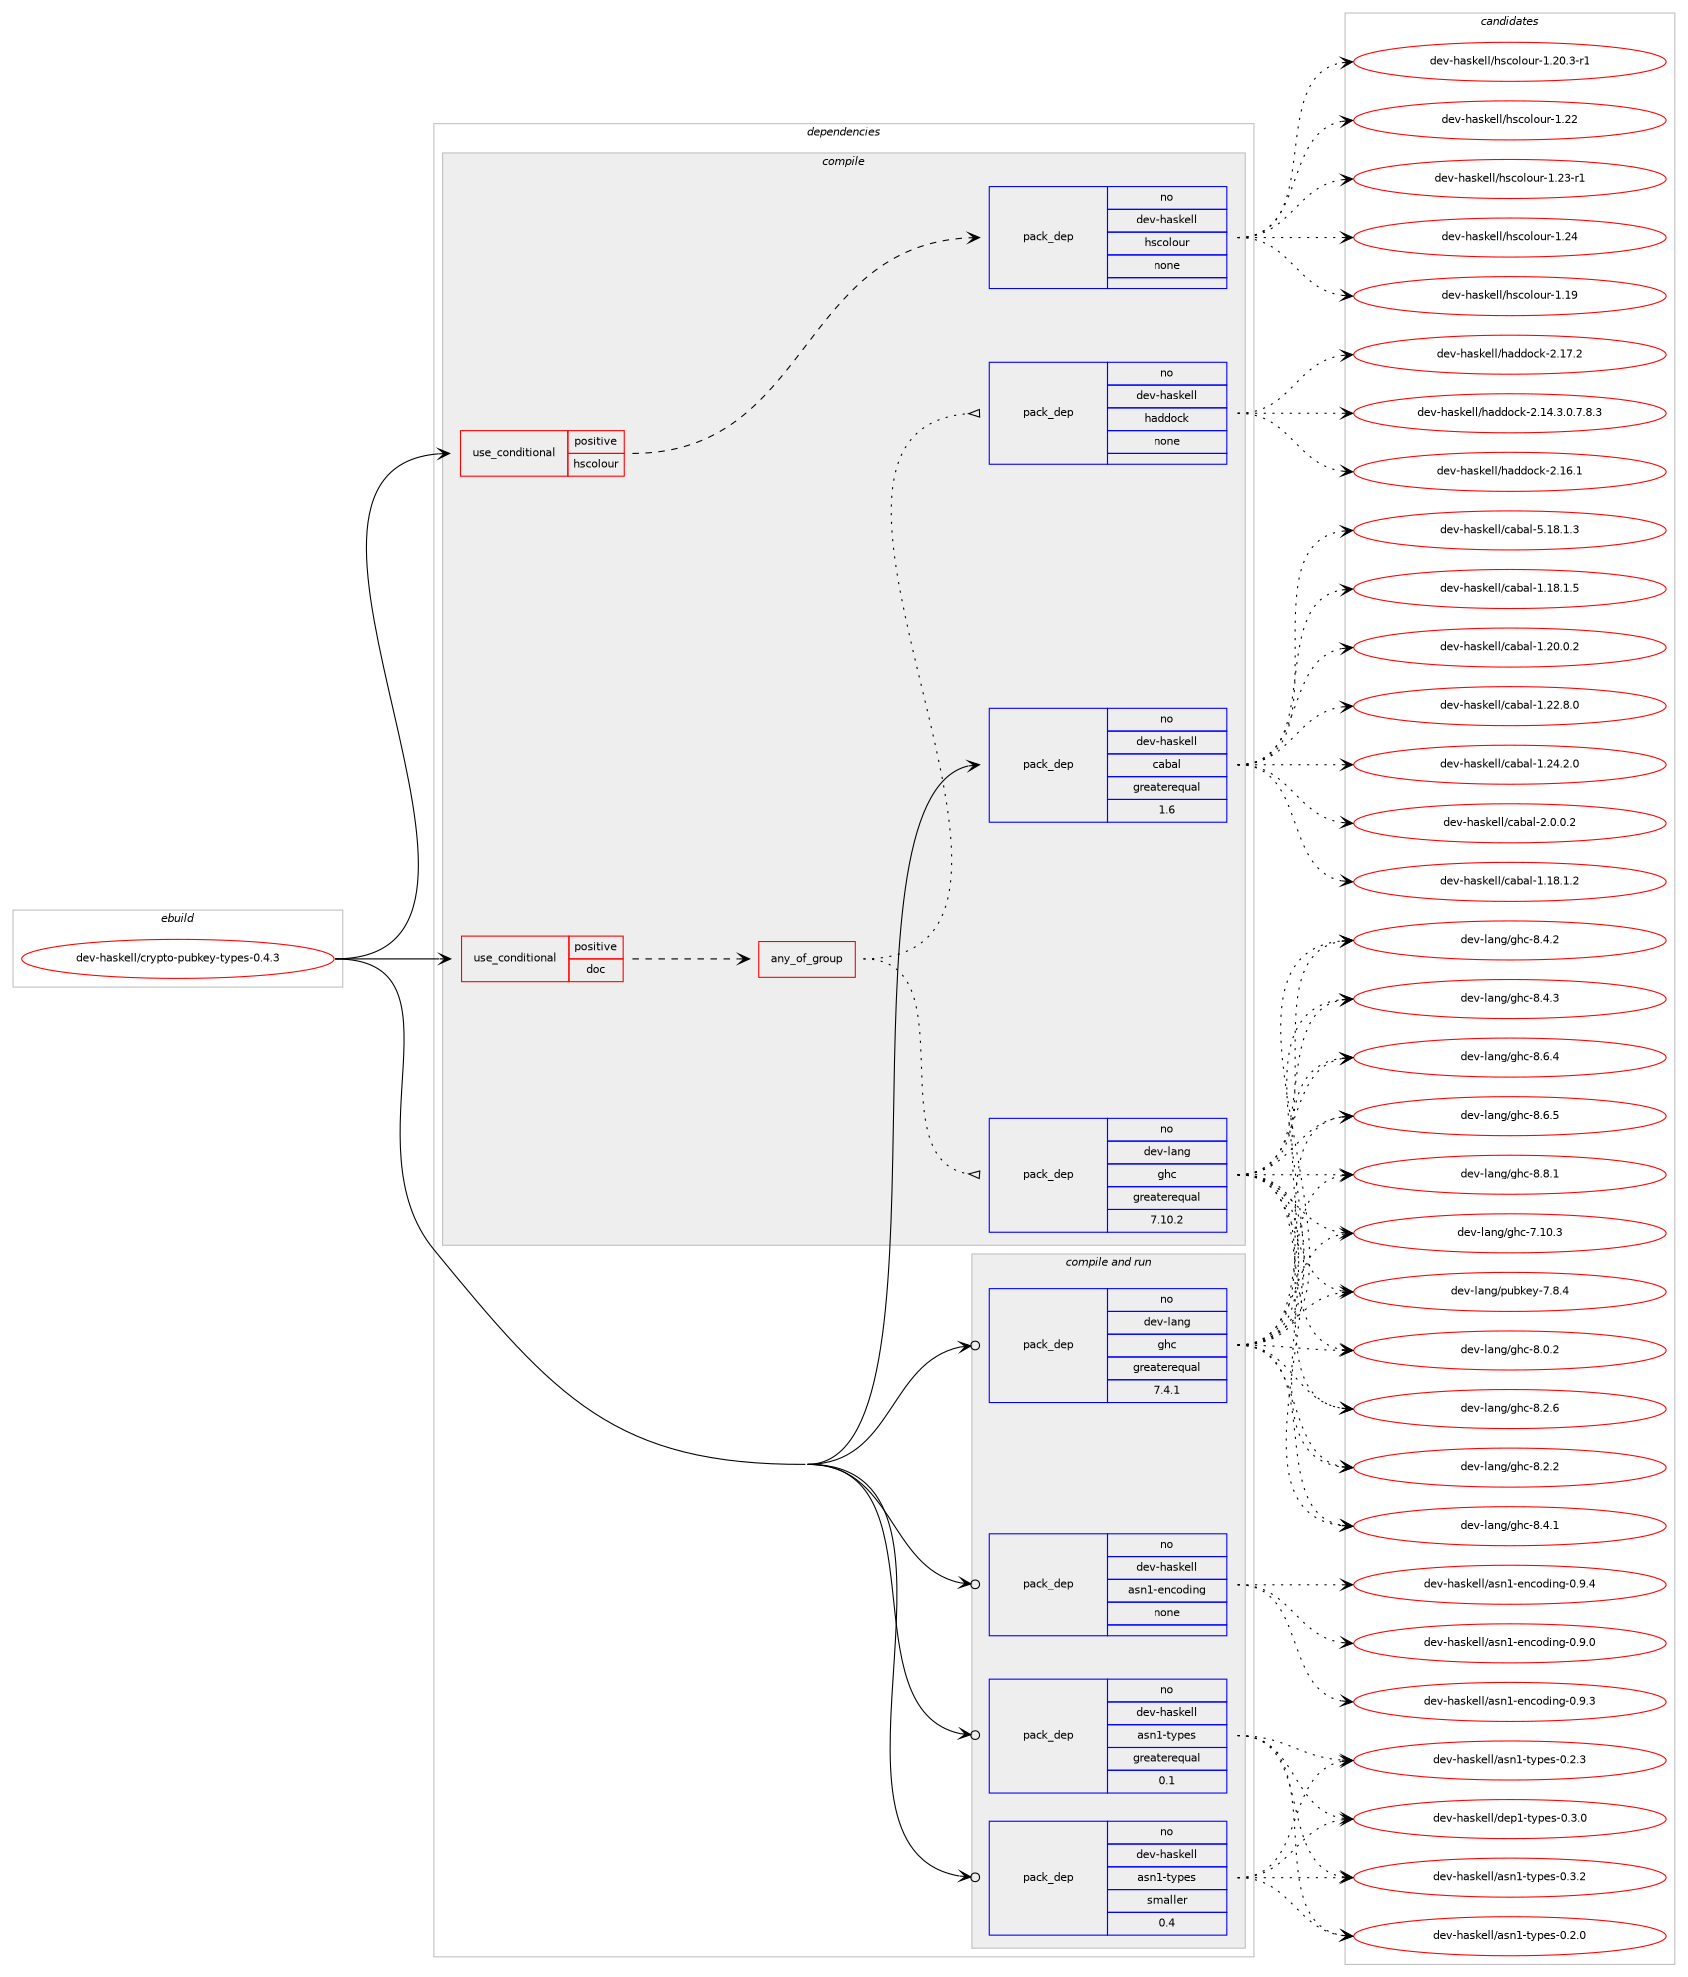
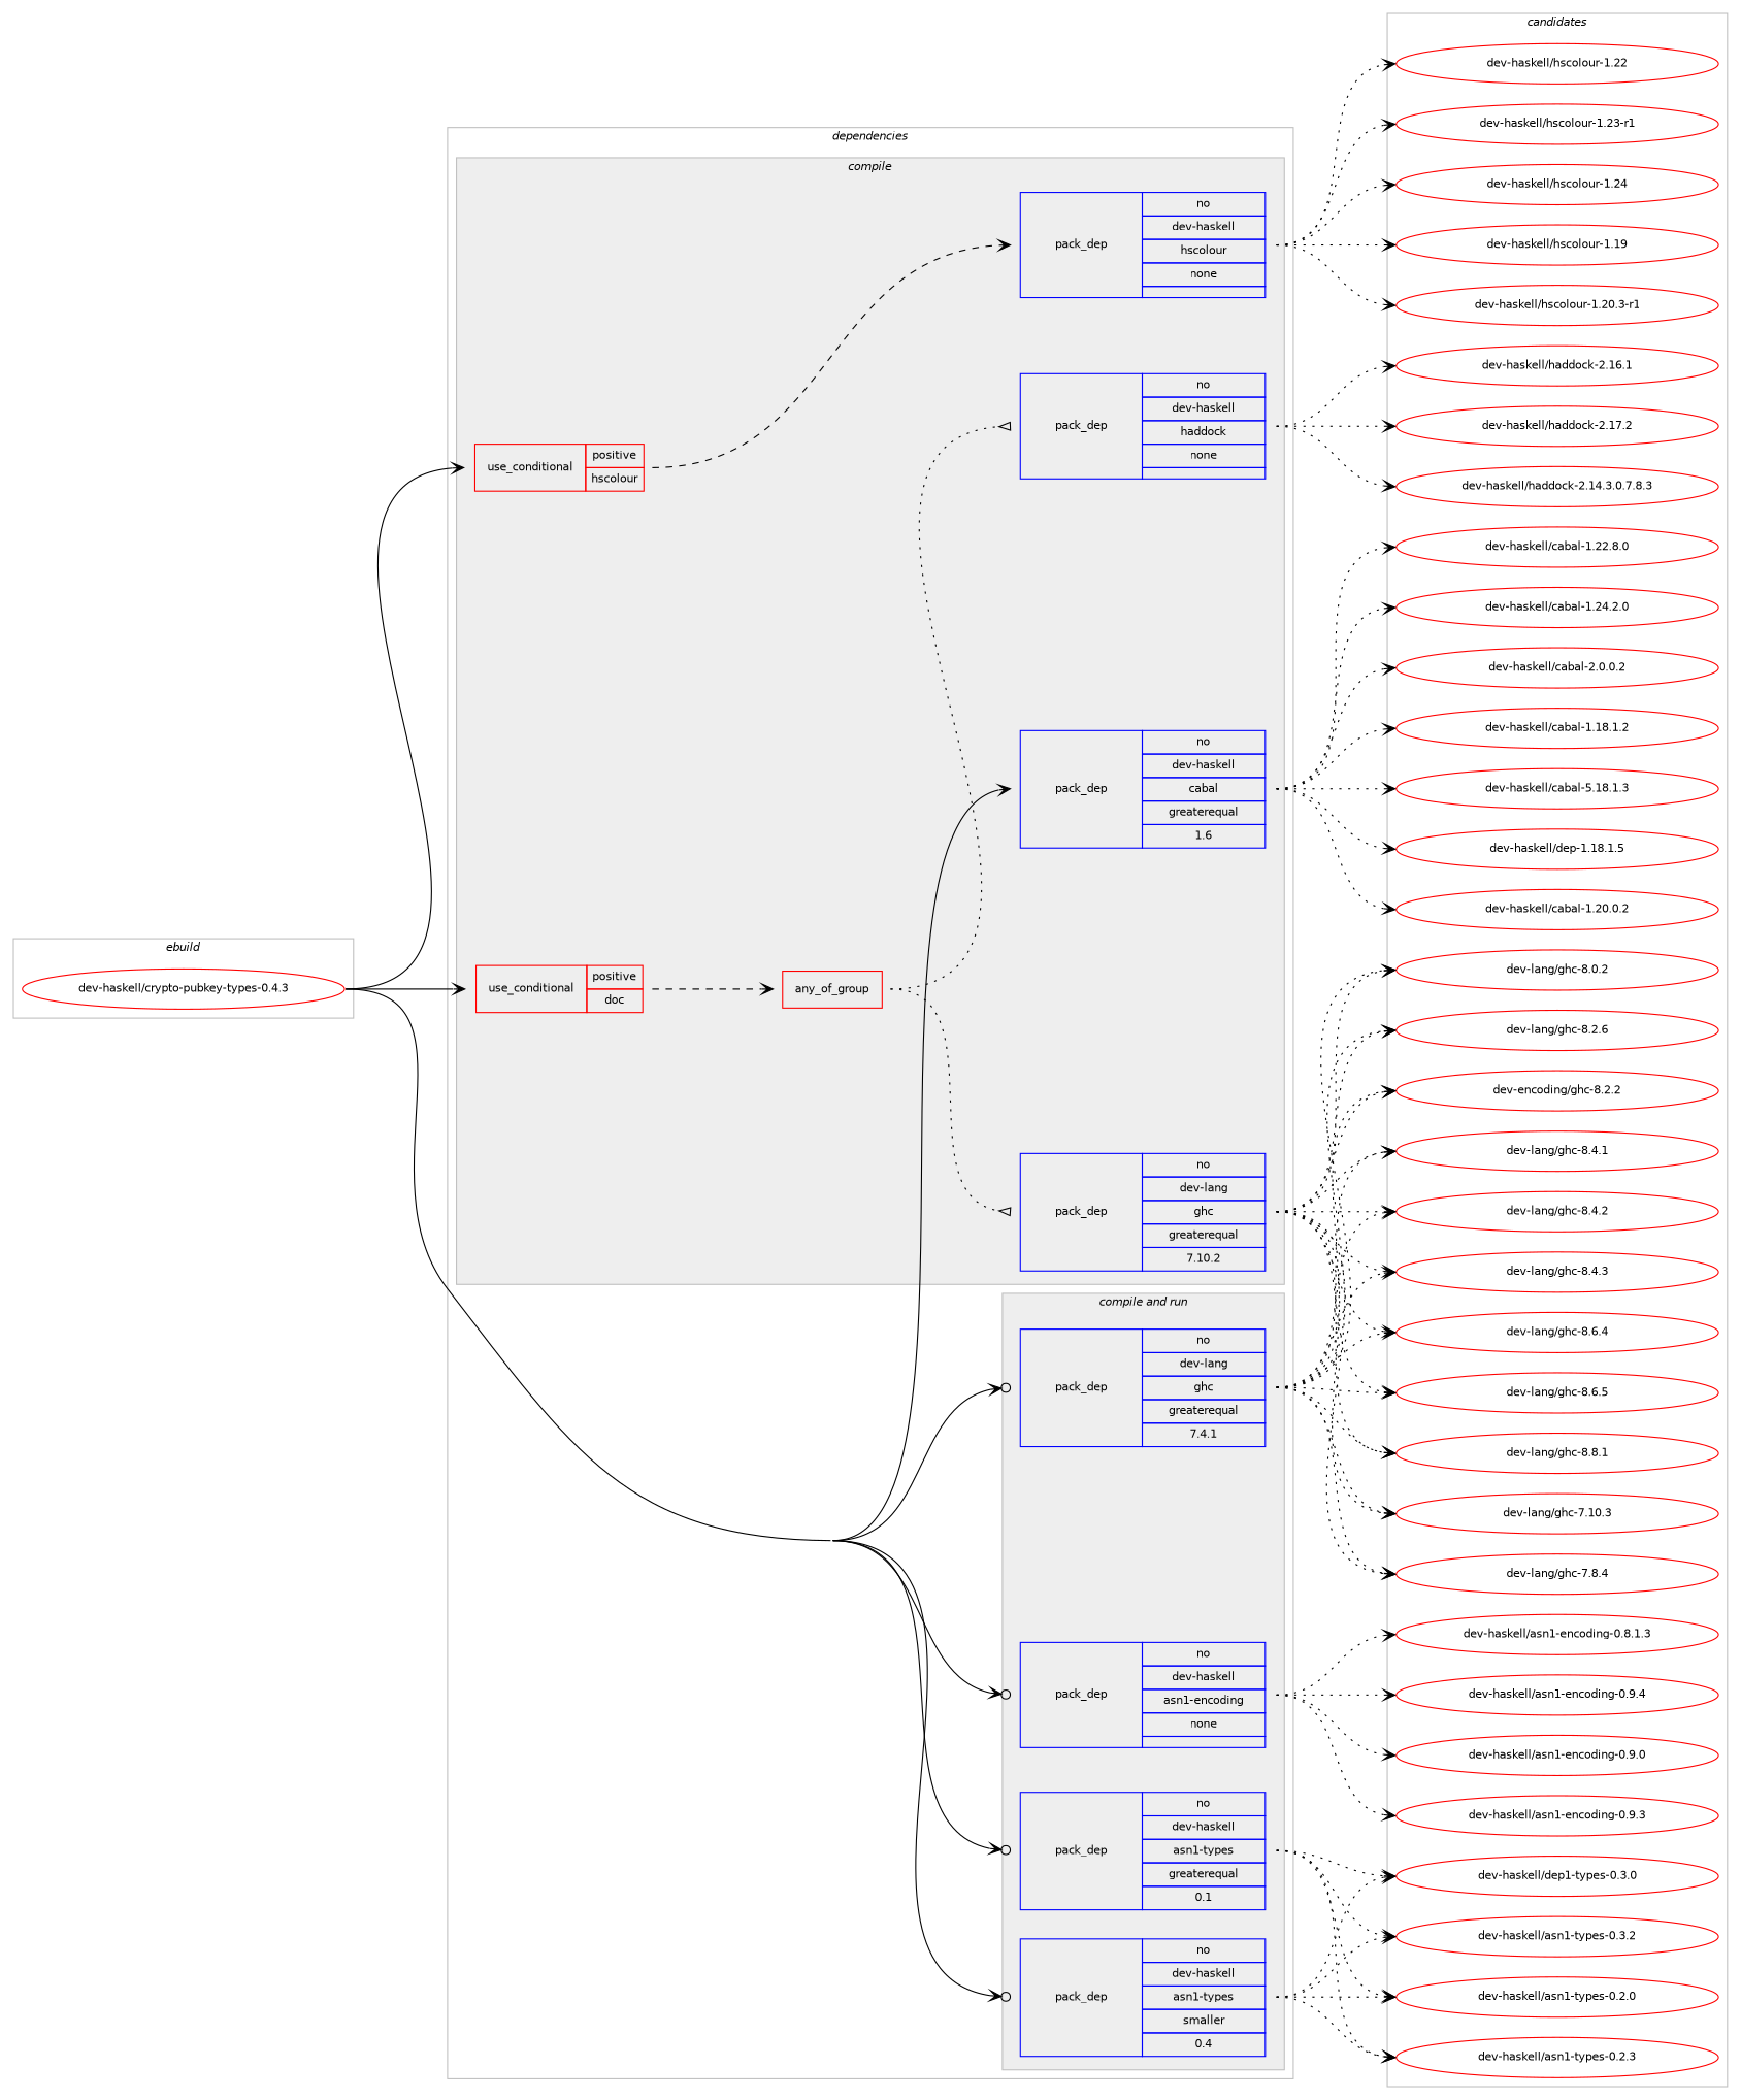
  digraph {
    compound=true
    concentrate=true
    fontname=Helvetica
    fontsize=10
    newrank=true
    rankdir=LR
    ranksep=1.5
    node [color=red fontname=Helvetica fontsize=10]
    edge [arrowhead=vee headport=w style=dotted tailport=e weight=100]
    n1 [label="dev-haskell/crypto-pubkey-types-0.4.3" width=4]
    n2 [color=blue label=<<TABLE BORDER="0" CELLBORDER="1" CELLSPACING="0" CELLPADDING="4" WIDTH="220"><TR><TD ROWSPAN="6" CELLPADDING="30">pack_dep</TD></TR><TR><TD WIDTH="110">no</TD></TR><TR><TD>dev-haskell</TD></TR><TR><TD>haddock</TD></TR><TR><TD>none</TD></TR><TR><TD></TD></TR></TABLE>> shape=none]
    n3 [color=blue label=<<TABLE BORDER="0" CELLBORDER="1" CELLSPACING="0" CELLPADDING="4" WIDTH="220"><TR><TD ROWSPAN="6" CELLPADDING="30">pack_dep</TD></TR><TR><TD WIDTH="110">no</TD></TR><TR><TD>dev-lang</TD></TR><TR><TD>ghc</TD></TR><TR><TD>greaterequal</TD></TR><TR><TD>7.10.2</TD></TR></TABLE>> shape=none]
    n4 [label=<<TABLE BORDER="0" CELLBORDER="1" CELLSPACING="0" CELLPADDING="4"><TR><TD CELLPADDING="10">any_of_group</TD></TR></TABLE>> shape=none]
    n5 [label=<<TABLE BORDER="0" CELLBORDER="1" CELLSPACING="0" CELLPADDING="4"><TR><TD ROWSPAN="3" CELLPADDING="10">use_conditional</TD></TR><TR><TD>positive</TD></TR><TR><TD>doc</TD></TR></TABLE>> shape=none]
    n6 [color=blue label=<<TABLE BORDER="0" CELLBORDER="1" CELLSPACING="0" CELLPADDING="4" WIDTH="220"><TR><TD ROWSPAN="6" CELLPADDING="30">pack_dep</TD></TR><TR><TD WIDTH="110">no</TD></TR><TR><TD>dev-haskell</TD></TR><TR><TD>hscolour</TD></TR><TR><TD>none</TD></TR><TR><TD></TD></TR></TABLE>> shape=none]
    n7 [label=<<TABLE BORDER="0" CELLBORDER="1" CELLSPACING="0" CELLPADDING="4"><TR><TD ROWSPAN="3" CELLPADDING="10">use_conditional</TD></TR><TR><TD>positive</TD></TR><TR><TD>hscolour</TD></TR></TABLE>> shape=none]
    n8 [color=blue label=<<TABLE BORDER="0" CELLBORDER="1" CELLSPACING="0" CELLPADDING="4" WIDTH="220"><TR><TD ROWSPAN="6" CELLPADDING="30">pack_dep</TD></TR><TR><TD WIDTH="110">no</TD></TR><TR><TD>dev-haskell</TD></TR><TR><TD>cabal</TD></TR><TR><TD>greaterequal</TD></TR><TR><TD>1.6</TD></TR></TABLE>> shape=none]
    n9 [color=blue label=<<TABLE BORDER="0" CELLBORDER="1" CELLSPACING="0" CELLPADDING="4" WIDTH="220"><TR><TD ROWSPAN="6" CELLPADDING="30">pack_dep</TD></TR><TR><TD WIDTH="110">no</TD></TR><TR><TD>dev-haskell</TD></TR><TR><TD>asn1-encoding</TD></TR><TR><TD>none</TD></TR><TR><TD></TD></TR></TABLE>> shape=none]
    n10 [color=blue label=<<TABLE BORDER="0" CELLBORDER="1" CELLSPACING="0" CELLPADDING="4" WIDTH="220"><TR><TD ROWSPAN="6" CELLPADDING="30">pack_dep</TD></TR><TR><TD WIDTH="110">no</TD></TR><TR><TD>dev-haskell</TD></TR><TR><TD>asn1-types</TD></TR><TR><TD>greaterequal</TD></TR><TR><TD>0.1</TD></TR></TABLE>> shape=none]
    n11 [color=blue label=<<TABLE BORDER="0" CELLBORDER="1" CELLSPACING="0" CELLPADDING="4" WIDTH="220"><TR><TD ROWSPAN="6" CELLPADDING="30">pack_dep</TD></TR><TR><TD WIDTH="110">no</TD></TR><TR><TD>dev-haskell</TD></TR><TR><TD>asn1-types</TD></TR><TR><TD>smaller</TD></TR><TR><TD>0.4</TD></TR></TABLE>> shape=none]
    n12 [color=blue label=<<TABLE BORDER="0" CELLBORDER="1" CELLSPACING="0" CELLPADDING="4" WIDTH="220"><TR><TD ROWSPAN="6" CELLPADDING="30">pack_dep</TD></TR><TR><TD WIDTH="110">no</TD></TR><TR><TD>dev-lang</TD></TR><TR><TD>ghc</TD></TR><TR><TD>greaterequal</TD></TR><TR><TD>7.4.1</TD></TR></TABLE>> shape=none]
    n13 [label="dev-haskell/haddock-2.14.3.0.7.8.3" width=4]
    n14 [label="dev-haskell/haddock-2.16.1" width=4]
    n15 [label="dev-haskell/haddock-2.17.2" width=4]
    n16 [label="dev-lang/ghc-7.10.3" width=4]
-   n17 [label="dev-lang/pubkey-7.8.4" width=4]
+   n17 [label="dev-lang/ghc-7.8.4" width=4]
    n18 [label="dev-lang/ghc-8.0.2" width=4]
    n19 [label="dev-lang/ghc-8.2.6" width=4]
-   n20 [label="dev-lang/ghc-8.2.2" width=4]
+   n20 [label="dev-encoding/ghc-8.2.2" width=4]
    n21 [label="dev-lang/ghc-8.4.1" width=4]
    n22 [label="dev-lang/ghc-8.4.2" width=4]
    n23 [label="dev-lang/ghc-8.4.3" width=4]
    n24 [label="dev-lang/ghc-8.6.4" width=4]
    n25 [label="dev-lang/ghc-8.6.5" width=4]
    n26 [label="dev-lang/ghc-8.8.1" width=4]
    n27 [label="dev-haskell/hscolour-1.19" width=4]
    n28 [label="dev-haskell/hscolour-1.20.3-r1" width=4]
    n29 [label="dev-haskell/hscolour-1.22" width=4]
    n30 [label="dev-haskell/hscolour-1.23-r1" width=4]
    n31 [label="dev-haskell/hscolour-1.24" width=4]
    n32 [label="dev-haskell/cabal-1.18.1.2" width=4]
    n33 [label="dev-haskell/cabal-5.18.1.3" width=4]
-   n34 [label="dev-haskell/cabal-1.18.1.5" width=4]
+   n34 [label="dev-haskell/dep-1.18.1.5" width=4]
    n35 [label="dev-haskell/cabal-1.20.0.2" width=4]
    n36 [label="dev-haskell/cabal-1.22.8.0" width=4]
    n37 [label="dev-haskell/cabal-1.24.2.0" width=4]
    n38 [label="dev-haskell/cabal-2.0.0.2" width=4]
+   n39 [label="dev-haskell/asn1-encoding-0.8.1.3" width=4]
    n40 [label="dev-haskell/asn1-encoding-0.9.0" width=4]
    n41 [label="dev-haskell/asn1-encoding-0.9.3" width=4]
    n42 [label="dev-haskell/asn1-encoding-0.9.4" width=4]
    n43 [label="dev-haskell/asn1-types-0.2.0" width=4]
    n44 [label="dev-haskell/asn1-types-0.2.3" width=4]
    n45 [label="dev-haskell/dep1-types-0.3.0" width=4]
    n46 [label="dev-haskell/asn1-types-0.3.2" width=4]
    subgraph cluster_1 {
      color=gray
      label=<<i>ebuild</i>>
      rank=same
      n1
    }
    subgraph cluster_2 {
      color=gray
      label=<<i>dependencies</i>>
      subgraph cluster_3 {
        color=gray
        fillcolor="#eeeeee"
        label=<<i>compile</i>>
        style=filled
        subgraph sub_4 {
          color=gray
          fillcolor="#eeeeee"
          label=<<i>compile</i>>
          style=filled
          n5
          subgraph sub_5 {
            color=gray
            fillcolor="#eeeeee"
            label=<<i>compile</i>>
            style=filled
            n4
            subgraph sub_6 {
              color=gray
              fillcolor="#eeeeee"
              label=<<i>compile</i>>
              style=filled
              n2
            }
            subgraph sub_7 {
              color=gray
              fillcolor="#eeeeee"
              label=<<i>compile</i>>
              style=filled
              n3
            }
          }
        }
        subgraph sub_8 {
          color=gray
          fillcolor="#eeeeee"
          label=<<i>compile</i>>
          style=filled
          n7
          subgraph sub_9 {
            color=gray
            fillcolor="#eeeeee"
            label=<<i>compile</i>>
            style=filled
            n6
          }
        }
        subgraph sub_10 {
          color=gray
          fillcolor="#eeeeee"
          label=<<i>compile</i>>
          style=filled
          n8
        }
      }
      subgraph cluster_11 {
        color=gray
        fillcolor="#eeeeee"
        label=<<i>compile and run</i>>
        style=filled
        subgraph sub_12 {
          color=gray
          fillcolor="#eeeeee"
          label=<<i>compile and run</i>>
          style=filled
          n9
        }
        subgraph sub_13 {
          color=gray
          fillcolor="#eeeeee"
          label=<<i>compile and run</i>>
          style=filled
          n10
        }
        subgraph sub_14 {
          color=gray
          fillcolor="#eeeeee"
          label=<<i>compile and run</i>>
          style=filled
          n11
        }
        subgraph sub_15 {
          color=gray
          fillcolor="#eeeeee"
          label=<<i>compile and run</i>>
          style=filled
          n12
        }
      }
      subgraph cluster_16 {
        color=gray
        fillcolor="#eeeeee"
        label=<<i>run</i>>
        style=filled
      }
    }
    subgraph cluster_17 {
      color=gray
      label=<<i>candidates</i>>
      rank=same
      subgraph sub_18 {
        color=black
        label=<<i>candidates</i>>
        nodesep=1
        rank=same
        n13
        n14
        n15
      }
      subgraph sub_19 {
        color=black
        label=<<i>candidates</i>>
        nodesep=1
        rank=same
        n16
        n17
        n18
        n19
        n20
        n21
        n22
        n23
        n24
        n25
        n26
      }
      subgraph sub_20 {
        color=black
        label=<<i>candidates</i>>
        nodesep=1
        rank=same
        n27
        n28
        n29
        n30
        n31
      }
      subgraph sub_21 {
        color=black
        label=<<i>candidates</i>>
        nodesep=1
        rank=same
        n32
        n33
        n34
        n35
        n36
        n37
        n38
      }
      subgraph sub_22 {
        color=black
        label=<<i>candidates</i>>
        nodesep=1
        rank=same
        n16
        n17
        n18
        n19
        n20
        n21
        n22
        n23
        n24
        n25
        n26
      }
      subgraph sub_23 {
        color=black
        label=<<i>candidates</i>>
        nodesep=1
        rank=same
+       n39
        n40
        n41
        n42
      }
      subgraph sub_24 {
        color=black
        label=<<i>candidates</i>>
        nodesep=1
        rank=same
        n43
        n44
        n45
        n46
      }
      subgraph sub_25 {
        color=black
        label=<<i>candidates</i>>
        nodesep=1
        rank=same
        n43
        n44
        n45
        n46
      }
    }
    n1 -> n5 [style=solid weight=20]
    n1 -> n7 [style=solid weight=20]
    n1 -> n8 [style=solid weight=20]
    n1 -> n9 [arrowhead=odotvee style=solid weight=20]
    n1 -> n10 [arrowhead=odotvee style=solid weight=20]
    n1 -> n11 [arrowhead=odotvee style=solid weight=20]
    n1 -> n12 [arrowhead=odotvee style=solid weight=20]
    n2 -> n13
    n2 -> n14
    n2 -> n15
    n3 -> n16
    n3 -> n17
    n3 -> n18
    n3 -> n19
    n3 -> n20
    n3 -> n21
    n3 -> n22
    n3 -> n23
    n3 -> n24
    n3 -> n25
    n3 -> n26
    n4 -> n2 [arrowhead=oinv weight=20]
    n4 -> n3 [arrowhead=oinv weight=20]
    n5 -> n4 [style=dashed weight=20]
    n6 -> n27
    n6 -> n28
    n6 -> n29
    n6 -> n30
    n6 -> n31
    n7 -> n6 [style=dashed weight=20]
    n8 -> n32
    n8 -> n33
    n8 -> n34
    n8 -> n35
    n8 -> n36
    n8 -> n37
    n8 -> n38
+   n9 -> n39
    n9 -> n40
    n9 -> n41
    n9 -> n42
    n10 -> n43
    n10 -> n44
    n10 -> n45
    n10 -> n46
    n11 -> n43
    n11 -> n44
    n11 -> n45
    n11 -> n46
    n12 -> n16
    n12 -> n17
    n12 -> n18
    n12 -> n19
    n12 -> n20
    n12 -> n21
    n12 -> n22
    n12 -> n23
    n12 -> n24
    n12 -> n25
    n12 -> n26
  }
